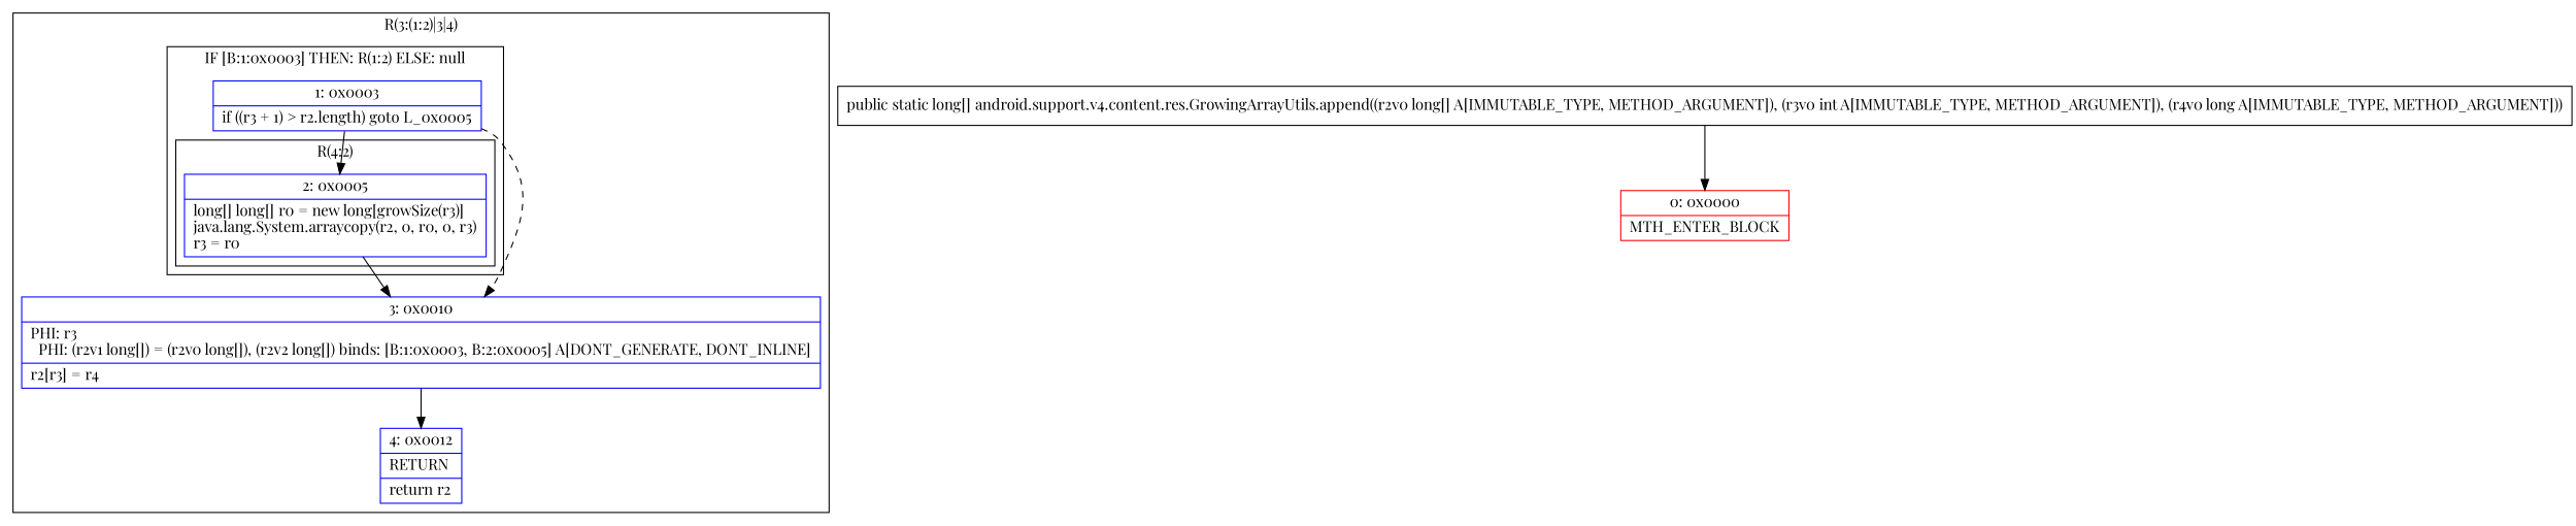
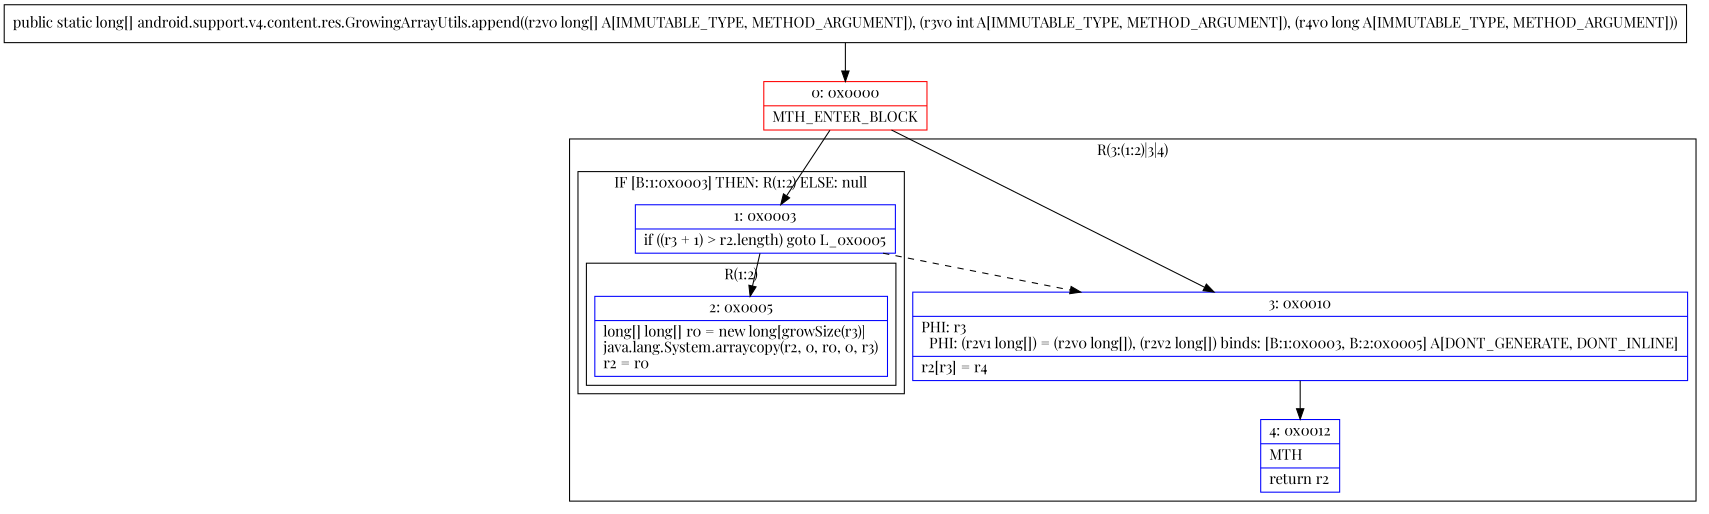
  digraph {
    fontname="Playfair Display"
    node [color=blue fontname="Playfair Display" shape=record]
    edge [fontname="Playfair Display"]
-   n1 [label="{2\:\ 0x0005|long[] long[] r0 = new long[growSize(r3)]\ljava.lang.System.arraycopy(r2, 0, r0, 0, r3)\lr3 = r0\l}"]
+   n1 [label="{2\:\ 0x0005|long[] long[] r0 = new long[growSize(r3)]\ljava.lang.System.arraycopy(r2, 0, r0, 0, r3)\lr2 = r0\l}"]
    n2 [label="{1\:\ 0x0003|if ((r3 + 1) \> r2.length) goto L_0x0005\l}"]
    n3 [label="{3\:\ 0x0010|PHI: r3 \l  PHI: (r2v1 long[]) = (r2v0 long[]), (r2v2 long[]) binds: [B:1:0x0003, B:2:0x0005] A[DONT_GENERATE, DONT_INLINE]\l|r2[r3] = r4\l}"]
-   n4 [label="{4\:\ 0x0012|RETURN\l|return r2\l}"]
+   n4 [label="{4\:\ 0x0012|MTH\l|return r2\l}"]
    n5 [color=red label="{0\:\ 0x0000|MTH_ENTER_BLOCK\l}"]
    n6 [label="{public static long[] android.support.v4.content.res.GrowingArrayUtils.append((r2v0 long[] A[IMMUTABLE_TYPE, METHOD_ARGUMENT]), (r3v0 int A[IMMUTABLE_TYPE, METHOD_ARGUMENT]), (r4v0 long A[IMMUTABLE_TYPE, METHOD_ARGUMENT])) }" color=""]
    subgraph cluster_1 {
      label="R(3:(1:2)|3|4)"
      n3
      n4
      subgraph cluster_2 {
        label="IF [B:1:0x0003] THEN: R(1:2) ELSE: null"
        n2
        subgraph cluster_3 {
-         label="R(4:2)"
+         label="R(1:2)"
          n1
        }
      }
    }
-   n1 -> n3
+   n5 -> n3
    n2 -> n1
    n2 -> n3 [style=dashed]
    n3 -> n4
+   n5 -> n2
    n6 -> n5
  }
